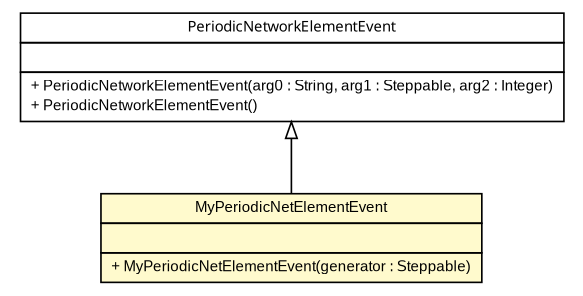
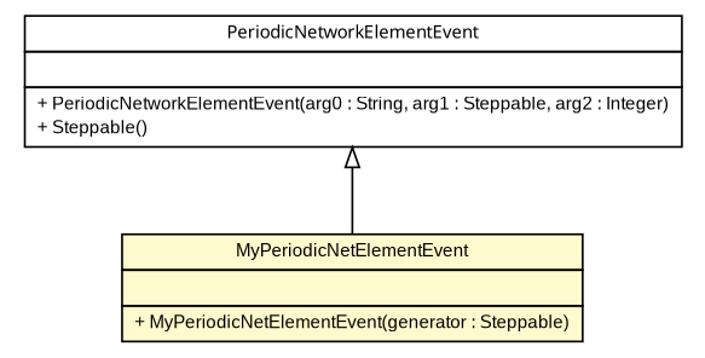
  digraph {
    nodesep=0.25
    ranksep=0.5
    node [fontcolor=black fontname=arial fontsize=9.0 shape=plaintext]
    n1 [label=<<table title="es.upm.dit.gsi.shanks.model.event.test.MyPeriodicNetElementEvent" border="0" cellborder="1" cellspacing="0" cellpadding="2" port="p" bgcolor="lemonChiffon" href="./MyPeriodicNetElementEvent.html"> 		<tr><td><table border="0" cellspacing="0" cellpadding="1"> <tr><td align="center" balign="center"> MyPeriodicNetElementEvent </td></tr> 		</table></td></tr> 		<tr><td><table border="0" cellspacing="0" cellpadding="1"> <tr><td align="left" balign="left">  </td></tr> 		</table></td></tr> 		<tr><td><table border="0" cellspacing="0" cellpadding="1"> <tr><td align="left" balign="left"> + MyPeriodicNetElementEvent(generator : Steppable) </td></tr> 		</table></td></tr> 		</table>>]
-   n2 [label=<<table title="es.upm.dit.gsi.shanks.model.event.networkelement.PeriodicNetworkElementEvent" border="0" cellborder="1" cellspacing="0" cellpadding="2" port="p" href="http://java.sun.com/j2se/1.4.2/docs/api/es/upm/dit/gsi/shanks/model/event/networkelement/PeriodicNetworkElementEvent.html"> 		<tr><td><table border="0" cellspacing="0" cellpadding="1"> <tr><td align="center" balign="center"><font face="ariali"> PeriodicNetworkElementEvent </font></td></tr> 		</table></td></tr> 		<tr><td><table border="0" cellspacing="0" cellpadding="1"> <tr><td align="left" balign="left">  </td></tr> 		</table></td></tr> 		<tr><td><table border="0" cellspacing="0" cellpadding="1"> <tr><td align="left" balign="left"> + PeriodicNetworkElementEvent(arg0 : String, arg1 : Steppable, arg2 : Integer) </td></tr> <tr><td align="left" balign="left"> + PeriodicNetworkElementEvent() </td></tr> 		</table></td></tr> 		</table>>]
+   n2 [label=<<table title="es.upm.dit.gsi.shanks.model.event.networkelement.PeriodicNetworkElementEvent" border="0" cellborder="1" cellspacing="0" cellpadding="2" port="p" href="http://java.sun.com/j2se/1.4.2/docs/api/es/upm/dit/gsi/shanks/model/event/networkelement/PeriodicNetworkElementEvent.html"> 		<tr><td><table border="0" cellspacing="0" cellpadding="1"> <tr><td align="center" balign="center"><font face="ariali"> PeriodicNetworkElementEvent </font></td></tr> 		</table></td></tr> 		<tr><td><table border="0" cellspacing="0" cellpadding="1"> <tr><td align="left" balign="left">  </td></tr> 		</table></td></tr> 		<tr><td><table border="0" cellspacing="0" cellpadding="1"> <tr><td align="left" balign="left"> + PeriodicNetworkElementEvent(arg0 : String, arg1 : Steppable, arg2 : Integer) </td></tr> <tr><td align="left" balign="left"> + Steppable() </td></tr> 		</table></td></tr> 		</table>>]
    n2 -> n1 [arrowtail=empty dir=back fontname=arial fontsize=10 headport=p labelfontname=arial labelfontsize=10 tailport=p]
  }
